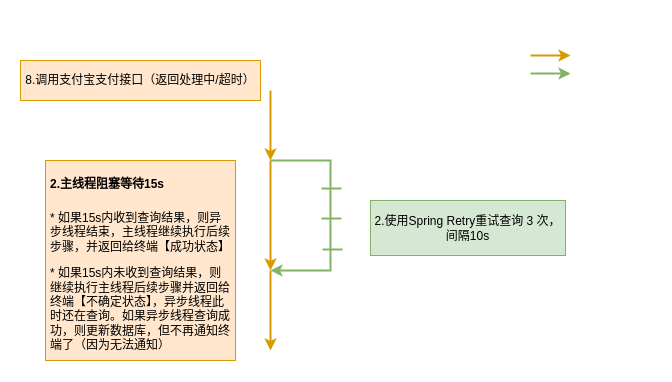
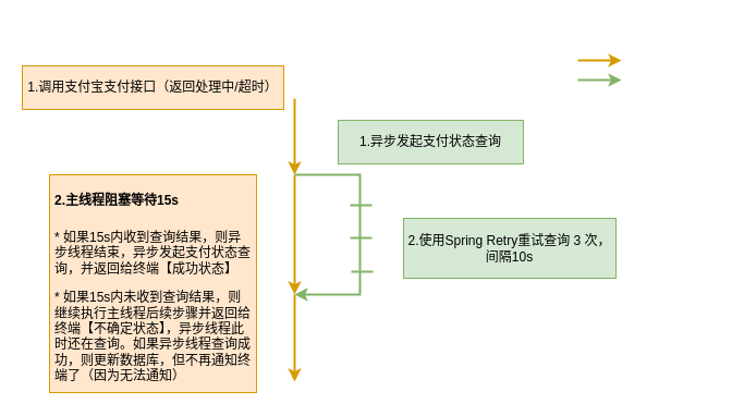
  <mxCell id="0" />
  <mxCell id="1" parent="0" />
  <mxCell id="2" value="" style="endArrow=classic;html=1;rounded=0;targetPerimeterSpacing=0;jumpSize=6;strokeWidth=2;fillColor=#ffe6cc;strokeColor=#d79b00;" parent="1" edge="1"><mxGeometry width="50" height="50" relative="1" as="geometry"><mxPoint x="270" y="160" as="sourcePoint" /><mxPoint x="270" y="270" as="targetPoint" /></mxGeometry></mxCell>
  <mxCell id="3" value="" style="endArrow=classic;html=1;rounded=0;targetPerimeterSpacing=0;jumpSize=6;strokeWidth=2;fillColor=#ffe6cc;strokeColor=#d79b00;" parent="1" edge="1"><mxGeometry width="50" height="50" relative="1" as="geometry"><mxPoint x="270" y="90" as="sourcePoint" /><mxPoint x="270" y="160" as="targetPoint" /></mxGeometry></mxCell>
  <mxCell id="4" value="" style="endArrow=classic;html=1;rounded=0;targetPerimeterSpacing=0;jumpSize=6;strokeWidth=2;fillColor=#d5e8d4;strokeColor=#82b366;" parent="1" edge="1"><mxGeometry width="50" height="50" relative="1" as="geometry"><mxPoint x="270" y="160" as="sourcePoint" /><mxPoint x="270" y="270" as="targetPoint" /><Array as="points"><mxPoint x="330" y="160" /><mxPoint x="330" y="270" /></Array></mxGeometry></mxCell>
  <mxCell id="5" value="" style="group" parent="1" vertex="1" connectable="0"><mxGeometry x="500" y="20" width="150" height="70" as="geometry" /></mxCell>
  <mxCell id="6" value="" style="endArrow=classic;html=1;rounded=0;targetPerimeterSpacing=0;jumpSize=6;strokeWidth=2;fillColor=#d5e8d4;strokeColor=#82b366;" parent="5" edge="1"><mxGeometry width="50" height="50" relative="1" as="geometry"><mxPoint x="30" y="53" as="sourcePoint" /><mxPoint x="70" y="53" as="targetPoint" /></mxGeometry></mxCell>
  <mxCell id="7" value="" style="endArrow=classic;html=1;rounded=0;targetPerimeterSpacing=0;jumpSize=6;strokeWidth=2;fillColor=#ffe6cc;strokeColor=#d79b00;" parent="5" edge="1"><mxGeometry width="50" height="50" relative="1" as="geometry"><mxPoint x="30" y="35" as="sourcePoint" /><mxPoint x="70" y="35" as="targetPoint" /></mxGeometry></mxCell>
  <mxCell id="8" value="" style="endArrow=classic;html=1;rounded=0;targetPerimeterSpacing=0;jumpSize=6;strokeWidth=2;fillColor=#ffe6cc;strokeColor=#d79b00;" parent="1" edge="1"><mxGeometry width="50" height="50" relative="1" as="geometry"><mxPoint x="270" y="270" as="sourcePoint" /><mxPoint x="270" y="350" as="targetPoint" /></mxGeometry></mxCell>
- <mxCell id="9" value="8.调用支付宝支付接口（返回处理中/超时）" style="text;whiteSpace=wrap;html=1;fontSize=12;fillColor=#ffe6cc;strokeColor=#d79b00;align=center;verticalAlign=middle;" parent="1" vertex="1"><mxGeometry x="20" y="60" width="240" height="40" as="geometry" /></mxCell>
+ <mxCell id="9" value="1.调用支付宝支付接口（返回处理中/超时）" style="text;whiteSpace=wrap;html=1;fontSize=12;fillColor=#ffe6cc;strokeColor=#d79b00;align=center;verticalAlign=middle;" parent="1" vertex="1"><mxGeometry x="20" y="60" width="240" height="40" as="geometry" /></mxCell>
+ <mxCell id="10" value="1.异步发起支付状态查询" style="text;whiteSpace=wrap;html=1;fontSize=12;fillColor=#d5e8d4;strokeColor=#82b366;align=center;verticalAlign=middle;" parent="1" vertex="1"><mxGeometry x="310" y="110" width="170" height="40" as="geometry" /></mxCell>
  <mxCell id="11" value="2.使用Spring Retry重试查询 3 次，间隔10s" style="text;whiteSpace=wrap;html=1;fontSize=12;fillColor=#d5e8d4;strokeColor=#82b366;align=center;verticalAlign=middle;" parent="1" vertex="1"><mxGeometry x="370" y="200" width="195" height="55" as="geometry" /></mxCell>
  <mxCell id="12" value="" style="endArrow=none;html=1;rounded=0;strokeWidth=2;fontSize=12;fontColor=#FFE599;targetPerimeterSpacing=0;jumpSize=6;fillColor=#d5e8d4;strokeColor=#82b366;" parent="1" edge="1"><mxGeometry width="50" height="50" relative="1" as="geometry"><mxPoint x="321" y="188" as="sourcePoint" /><mxPoint x="341" y="188" as="targetPoint" /></mxGeometry></mxCell>
  <mxCell id="13" value="" style="endArrow=none;html=1;rounded=0;strokeWidth=2;fontSize=12;fontColor=#FFE599;targetPerimeterSpacing=0;jumpSize=6;fillColor=#d5e8d4;strokeColor=#82b366;" parent="1" edge="1"><mxGeometry width="50" height="50" relative="1" as="geometry"><mxPoint x="321" y="218" as="sourcePoint" /><mxPoint x="341" y="218" as="targetPoint" /></mxGeometry></mxCell>
  <mxCell id="14" value="" style="endArrow=none;html=1;rounded=0;strokeWidth=2;fontSize=12;fontColor=#FFE599;targetPerimeterSpacing=0;jumpSize=6;fillColor=#d5e8d4;strokeColor=#82b366;" parent="1" edge="1"><mxGeometry width="50" height="50" relative="1" as="geometry"><mxPoint x="322" y="249" as="sourcePoint" /><mxPoint x="342" y="249" as="targetPoint" /></mxGeometry></mxCell>
- <mxCell id="15" value="&lt;h1&gt;&lt;font style=&quot;font-size: 12px;&quot;&gt;2.主线程阻塞等待15s&lt;/font&gt;&lt;br&gt;&lt;/h1&gt;&lt;p&gt;&lt;span style=&quot;background-color: initial;&quot;&gt;* 如果15s内收到查询结果，则异步线程结束，主线程继续执行后续步骤，并返回给终端【成功状态】&lt;/span&gt;&lt;br&gt;&lt;/p&gt;&lt;p&gt;&lt;span style=&quot;background-color: initial;&quot;&gt;* 如果15s内未收到查询结果，则继续执行主线程后续步骤并返回给终端【不确定状态】，异步线程此时还在查询。如果异步线程查询成功，则更新数据库，但不再通知终端了（因为无法通知）&lt;/span&gt;&lt;/p&gt;" style="text;html=1;strokeColor=#d79b00;fillColor=#ffe6cc;spacing=5;spacingTop=-20;whiteSpace=wrap;overflow=hidden;rounded=0;fontSize=12;" parent="1" vertex="1"><mxGeometry x="45" y="160" width="190" height="200" as="geometry" /></mxCell>
+ <mxCell id="15" value="&lt;h1&gt;&lt;font style=&quot;font-size: 12px;&quot;&gt;2.主线程阻塞等待15s&lt;/font&gt;&lt;br&gt;&lt;/h1&gt;&lt;p&gt;&lt;span style=&quot;background-color: initial;&quot;&gt;* 如果15s内收到查询结果，则异步线程结束，异步发起支付状态查询，并返回给终端【成功状态】&lt;/span&gt;&lt;br&gt;&lt;/p&gt;&lt;p&gt;&lt;span style=&quot;background-color: initial;&quot;&gt;* 如果15s内未收到查询结果，则继续执行主线程后续步骤并返回给终端【不确定状态】，异步线程此时还在查询。如果异步线程查询成功，则更新数据库，但不再通知终端了（因为无法通知）&lt;/span&gt;&lt;/p&gt;" style="text;html=1;strokeColor=#d79b00;fillColor=#ffe6cc;spacing=5;spacingTop=-20;whiteSpace=wrap;overflow=hidden;rounded=0;fontSize=12;" parent="1" vertex="1"><mxGeometry x="45" y="160" width="190" height="200" as="geometry" /></mxCell>
